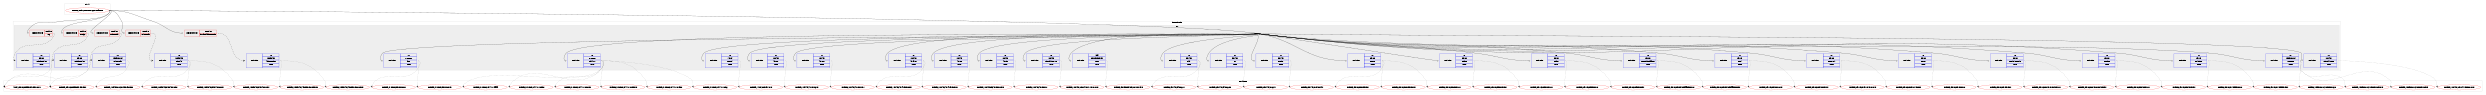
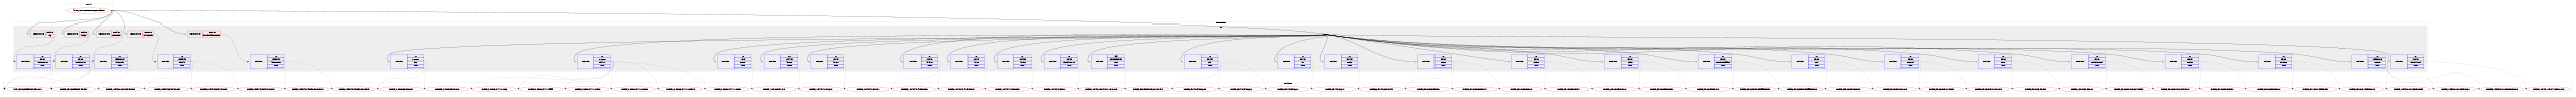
  digraph {
    compound=true
    concentrate=true
    fontname=Helvetica
    fontsize=10
    newrank=true
    rankdir=TB
    ranksep=1.5
    node [color=red fontname=Helvetica fontsize=10]
    edge [arrowhead=vee headport=w style=dotted tailport=e weight=100]
-   n1 [label="portage://net-im/zoom-5.3.465578.0920-r1" width=4]
+   n1 [label="libXtst://net-im/zoom-5.3.465578.0920-r1" width=4]
    n2 [color=blue label=<<TABLE BORDER="0" CELLBORDER="1" CELLSPACING="0" CELLPADDING="4" WIDTH="220"><TR><TD ROWSPAN="6" CELLPADDING="30">pack_dep</TD></TR><TR><TD WIDTH="110">no</TD></TR><TR><TD>media-libs</TD></TR><TR><TD>libjpeg-turbo</TD></TR><TR><TD>none</TD></TR><TR><TD></TD></TR></TABLE>> shape=none]
    n3 [label=<<TABLE BORDER="0" CELLBORDER="1" CELLSPACING="0" CELLPADDING="4"><TR><TD ROWSPAN="3" CELLPADDING="10">use_conditional</TD></TR><TR><TD>negative</TD></TR><TR><TD>bundled-libjpeg-turbo</TD></TR></TABLE>> shape=none]
    n4 [color=blue label=<<TABLE BORDER="0" CELLBORDER="1" CELLSPACING="0" CELLPADDING="4" WIDTH="220"><TR><TD ROWSPAN="6" CELLPADDING="30">pack_dep</TD></TR><TR><TD WIDTH="110">no</TD></TR><TR><TD>media-libs</TD></TR><TR><TD>alsa-lib</TD></TR><TR><TD>none</TD></TR><TR><TD></TD></TR></TABLE>> shape=none]
    n5 [label=<<TABLE BORDER="0" CELLBORDER="1" CELLSPACING="0" CELLPADDING="4"><TR><TD ROWSPAN="3" CELLPADDING="10">use_conditional</TD></TR><TR><TD>negative</TD></TR><TR><TD>pulseaudio</TD></TR></TABLE>> shape=none]
    n6 [color=blue label=<<TABLE BORDER="0" CELLBORDER="1" CELLSPACING="0" CELLPADDING="4" WIDTH="220"><TR><TD ROWSPAN="6" CELLPADDING="30">pack_dep</TD></TR><TR><TD WIDTH="110">no</TD></TR><TR><TD>dev-qt</TD></TR><TR><TD>qtdeclarative</TD></TR><TR><TD>none</TD></TR><TR><TD></TD></TR></TABLE>> shape=none]
    n7 [label=<<TABLE BORDER="0" CELLBORDER="1" CELLSPACING="0" CELLPADDING="4"><TR><TD ROWSPAN="3" CELLPADDING="10">use_conditional</TD></TR><TR><TD>positive</TD></TR><TR><TD>amd64</TD></TR></TABLE>> shape=none]
    n8 [color=blue label=<<TABLE BORDER="0" CELLBORDER="1" CELLSPACING="0" CELLPADDING="4" WIDTH="220"><TR><TD ROWSPAN="6" CELLPADDING="30">pack_dep</TD></TR><TR><TD WIDTH="110">no</TD></TR><TR><TD>media-sound</TD></TR><TR><TD>pulseaudio</TD></TR><TR><TD>none</TD></TR><TR><TD></TD></TR></TABLE>> shape=none]
    n9 [label=<<TABLE BORDER="0" CELLBORDER="1" CELLSPACING="0" CELLPADDING="4"><TR><TD ROWSPAN="3" CELLPADDING="10">use_conditional</TD></TR><TR><TD>positive</TD></TR><TR><TD>pulseaudio</TD></TR></TABLE>> shape=none]
    n10 [color=blue label=<<TABLE BORDER="0" CELLBORDER="1" CELLSPACING="0" CELLPADDING="4" WIDTH="220"><TR><TD ROWSPAN="6" CELLPADDING="30">pack_dep</TD></TR><TR><TD WIDTH="110">no</TD></TR><TR><TD>dev-qt</TD></TR><TR><TD>qtdeclarative</TD></TR><TR><TD>none</TD></TR><TR><TD></TD></TR></TABLE>> shape=none]
    n11 [label=<<TABLE BORDER="0" CELLBORDER="1" CELLSPACING="0" CELLPADDING="4"><TR><TD ROWSPAN="3" CELLPADDING="10">use_conditional</TD></TR><TR><TD>positive</TD></TR><TR><TD>x86</TD></TR></TABLE>> shape=none]
    n12 [color=blue label=<<TABLE BORDER="0" CELLBORDER="1" CELLSPACING="0" CELLPADDING="4" WIDTH="220"><TR><TD ROWSPAN="6" CELLPADDING="30">pack_dep</TD></TR><TR><TD WIDTH="110">no</TD></TR><TR><TD>dev-libs</TD></TR><TR><TD>glib</TD></TR><TR><TD>none</TD></TR><TR><TD></TD></TR></TABLE>> shape=none]
    n13 [color=blue label=<<TABLE BORDER="0" CELLBORDER="1" CELLSPACING="0" CELLPADDING="4" WIDTH="220"><TR><TD ROWSPAN="6" CELLPADDING="30">pack_dep</TD></TR><TR><TD WIDTH="110">no</TD></TR><TR><TD>dev-libs</TD></TR><TR><TD>icu</TD></TR><TR><TD>none</TD></TR><TR><TD></TD></TR></TABLE>> shape=none]
    n14 [color=blue label=<<TABLE BORDER="0" CELLBORDER="1" CELLSPACING="0" CELLPADDING="4" WIDTH="220"><TR><TD ROWSPAN="6" CELLPADDING="30">pack_dep</TD></TR><TR><TD WIDTH="110">no</TD></TR><TR><TD>dev-libs</TD></TR><TR><TD>quazip</TD></TR><TR><TD>none</TD></TR><TR><TD></TD></TR></TABLE>> shape=none]
    n15 [color=blue label=<<TABLE BORDER="0" CELLBORDER="1" CELLSPACING="0" CELLPADDING="4" WIDTH="220"><TR><TD ROWSPAN="6" CELLPADDING="30">pack_dep</TD></TR><TR><TD WIDTH="110">no</TD></TR><TR><TD>dev-qt</TD></TR><TR><TD>qtcore</TD></TR><TR><TD>none</TD></TR><TR><TD></TD></TR></TABLE>> shape=none]
    n16 [color=blue label=<<TABLE BORDER="0" CELLBORDER="1" CELLSPACING="0" CELLPADDING="4" WIDTH="220"><TR><TD ROWSPAN="6" CELLPADDING="30">pack_dep</TD></TR><TR><TD WIDTH="110">no</TD></TR><TR><TD>dev-qt</TD></TR><TR><TD>qtdbus</TD></TR><TR><TD>none</TD></TR><TR><TD></TD></TR></TABLE>> shape=none]
    n17 [color=blue label=<<TABLE BORDER="0" CELLBORDER="1" CELLSPACING="0" CELLPADDING="4" WIDTH="220"><TR><TD ROWSPAN="6" CELLPADDING="30">pack_dep</TD></TR><TR><TD WIDTH="110">no</TD></TR><TR><TD>dev-qt</TD></TR><TR><TD>qtdiag</TD></TR><TR><TD>none</TD></TR><TR><TD></TD></TR></TABLE>> shape=none]
    n18 [color=blue label=<<TABLE BORDER="0" CELLBORDER="1" CELLSPACING="0" CELLPADDING="4" WIDTH="220"><TR><TD ROWSPAN="6" CELLPADDING="30">pack_dep</TD></TR><TR><TD WIDTH="110">no</TD></TR><TR><TD>dev-qt</TD></TR><TR><TD>qtgraphicaleffects</TD></TR><TR><TD>none</TD></TR><TR><TD></TD></TR></TABLE>> shape=none]
    n19 [color=blue label=<<TABLE BORDER="0" CELLBORDER="1" CELLSPACING="0" CELLPADDING="4" WIDTH="220"><TR><TD ROWSPAN="6" CELLPADDING="30">pack_dep</TD></TR><TR><TD WIDTH="110">no</TD></TR><TR><TD>dev-qt</TD></TR><TR><TD>qtgui</TD></TR><TR><TD>none</TD></TR><TR><TD></TD></TR></TABLE>> shape=none]
    n20 [color=blue label=<<TABLE BORDER="0" CELLBORDER="1" CELLSPACING="0" CELLPADDING="4" WIDTH="220"><TR><TD ROWSPAN="6" CELLPADDING="30">pack_dep</TD></TR><TR><TD WIDTH="110">no</TD></TR><TR><TD>dev-qt</TD></TR><TR><TD>qtnetwork</TD></TR><TR><TD>none</TD></TR><TR><TD></TD></TR></TABLE>> shape=none]
    n21 [color=blue label=<<TABLE BORDER="0" CELLBORDER="1" CELLSPACING="0" CELLPADDING="4" WIDTH="220"><TR><TD ROWSPAN="6" CELLPADDING="30">pack_dep</TD></TR><TR><TD WIDTH="110">no</TD></TR><TR><TD>dev-qt</TD></TR><TR><TD>qtsvg</TD></TR><TR><TD>none</TD></TR><TR><TD></TD></TR></TABLE>> shape=none]
    n22 [color=blue label=<<TABLE BORDER="0" CELLBORDER="1" CELLSPACING="0" CELLPADDING="4" WIDTH="220"><TR><TD ROWSPAN="6" CELLPADDING="30">pack_dep</TD></TR><TR><TD WIDTH="110">no</TD></TR><TR><TD>dev-qt</TD></TR><TR><TD>qtquickcontrols</TD></TR><TR><TD>none</TD></TR><TR><TD></TD></TR></TABLE>> shape=none]
    n23 [color=blue label=<<TABLE BORDER="0" CELLBORDER="1" CELLSPACING="0" CELLPADDING="4" WIDTH="220"><TR><TD ROWSPAN="6" CELLPADDING="30">pack_dep</TD></TR><TR><TD WIDTH="110">no</TD></TR><TR><TD>dev-qt</TD></TR><TR><TD>qtscript</TD></TR><TR><TD>none</TD></TR><TR><TD></TD></TR></TABLE>> shape=none]
    n24 [color=blue label=<<TABLE BORDER="0" CELLBORDER="1" CELLSPACING="0" CELLPADDING="4" WIDTH="220"><TR><TD ROWSPAN="6" CELLPADDING="30">pack_dep</TD></TR><TR><TD WIDTH="110">no</TD></TR><TR><TD>dev-qt</TD></TR><TR><TD>qtwidgets</TD></TR><TR><TD>none</TD></TR><TR><TD></TD></TR></TABLE>> shape=none]
    n25 [color=blue label=<<TABLE BORDER="0" CELLBORDER="1" CELLSPACING="0" CELLPADDING="4" WIDTH="220"><TR><TD ROWSPAN="6" CELLPADDING="30">pack_dep</TD></TR><TR><TD WIDTH="110">no</TD></TR><TR><TD>media-sound</TD></TR><TR><TD>mpg123</TD></TR><TR><TD>none</TD></TR><TR><TD></TD></TR></TABLE>> shape=none]
    n26 [color=blue label=<<TABLE BORDER="0" CELLBORDER="1" CELLSPACING="0" CELLPADDING="4" WIDTH="220"><TR><TD ROWSPAN="6" CELLPADDING="30">pack_dep</TD></TR><TR><TD WIDTH="110">no</TD></TR><TR><TD>x11-libs</TD></TR><TR><TD>xcb-util-image</TD></TR><TR><TD>none</TD></TR><TR><TD></TD></TR></TABLE>> shape=none]
    n27 [color=blue label=<<TABLE BORDER="0" CELLBORDER="1" CELLSPACING="0" CELLPADDING="4" WIDTH="220"><TR><TD ROWSPAN="6" CELLPADDING="30">pack_dep</TD></TR><TR><TD WIDTH="110">no</TD></TR><TR><TD>sys-apps</TD></TR><TR><TD>dbus</TD></TR><TR><TD>none</TD></TR><TR><TD></TD></TR></TABLE>> shape=none]
    n28 [color=blue label=<<TABLE BORDER="0" CELLBORDER="1" CELLSPACING="0" CELLPADDING="4" WIDTH="220"><TR><TD ROWSPAN="6" CELLPADDING="30">pack_dep</TD></TR><TR><TD WIDTH="110">no</TD></TR><TR><TD>sys-apps</TD></TR><TR><TD>util-linux</TD></TR><TR><TD>none</TD></TR><TR><TD></TD></TR></TABLE>> shape=none]
    n29 [color=blue label=<<TABLE BORDER="0" CELLBORDER="1" CELLSPACING="0" CELLPADDING="4" WIDTH="220"><TR><TD ROWSPAN="6" CELLPADDING="30">pack_dep</TD></TR><TR><TD WIDTH="110">no</TD></TR><TR><TD>virtual</TD></TR><TR><TD>opengl</TD></TR><TR><TD>none</TD></TR><TR><TD></TD></TR></TABLE>> shape=none]
    n30 [color=blue label=<<TABLE BORDER="0" CELLBORDER="1" CELLSPACING="0" CELLPADDING="4" WIDTH="220"><TR><TD ROWSPAN="6" CELLPADDING="30">pack_dep</TD></TR><TR><TD WIDTH="110">no</TD></TR><TR><TD>x11-libs</TD></TR><TR><TD>libX11</TD></TR><TR><TD>none</TD></TR><TR><TD></TD></TR></TABLE>> shape=none]
    n31 [color=blue label=<<TABLE BORDER="0" CELLBORDER="1" CELLSPACING="0" CELLPADDING="4" WIDTH="220"><TR><TD ROWSPAN="6" CELLPADDING="30">pack_dep</TD></TR><TR><TD WIDTH="110">no</TD></TR><TR><TD>x11-libs</TD></TR><TR><TD>libXext</TD></TR><TR><TD>none</TD></TR><TR><TD></TD></TR></TABLE>> shape=none]
    n32 [color=blue label=<<TABLE BORDER="0" CELLBORDER="1" CELLSPACING="0" CELLPADDING="4" WIDTH="220"><TR><TD ROWSPAN="6" CELLPADDING="30">pack_dep</TD></TR><TR><TD WIDTH="110">no</TD></TR><TR><TD>x11-libs</TD></TR><TR><TD>libXfixes</TD></TR><TR><TD>none</TD></TR><TR><TD></TD></TR></TABLE>> shape=none]
    n33 [color=blue label=<<TABLE BORDER="0" CELLBORDER="1" CELLSPACING="0" CELLPADDING="4" WIDTH="220"><TR><TD ROWSPAN="6" CELLPADDING="30">pack_dep</TD></TR><TR><TD WIDTH="110">no</TD></TR><TR><TD>x11-libs</TD></TR><TR><TD>libXtst</TD></TR><TR><TD>none</TD></TR><TR><TD></TD></TR></TABLE>> shape=none]
    n34 [color=blue label=<<TABLE BORDER="0" CELLBORDER="1" CELLSPACING="0" CELLPADDING="4" WIDTH="220"><TR><TD ROWSPAN="6" CELLPADDING="30">pack_dep</TD></TR><TR><TD WIDTH="110">no</TD></TR><TR><TD>x11-libs</TD></TR><TR><TD>libxcb</TD></TR><TR><TD>none</TD></TR><TR><TD></TD></TR></TABLE>> shape=none]
    n35 [color=blue label=<<TABLE BORDER="0" CELLBORDER="1" CELLSPACING="0" CELLPADDING="4" WIDTH="220"><TR><TD ROWSPAN="6" CELLPADDING="30">pack_dep</TD></TR><TR><TD WIDTH="110">no</TD></TR><TR><TD>x11-libs</TD></TR><TR><TD>xcb-util-keysyms</TD></TR><TR><TD>none</TD></TR><TR><TD></TD></TR></TABLE>> shape=none]
    n36 [color=blue label=<<TABLE BORDER="0" CELLBORDER="1" CELLSPACING="0" CELLPADDING="4" WIDTH="220"><TR><TD ROWSPAN="6" CELLPADDING="30">pack_dep</TD></TR><TR><TD WIDTH="110">weak</TD></TR><TR><TD>games-engines</TD></TR><TR><TD>zoom</TD></TR><TR><TD>none</TD></TR><TR><TD></TD></TR></TABLE>> shape=none]
    n37 [label="portage://dev-qt/qtdeclarative-5.15.1" width=4]
    n38 [label="virtual://dev-qt/qtdeclarative-5.14.2-r4" width=4]
    n39 [label="portage://media-libs/libjpeg-turbo-2.0.5-r1" width=4]
    n40 [label="portage://media-libs/libjpeg-turbo-1.5.3-r3" width=4]
    n41 [label="portage://media-libs/alsa-lib-1.2.3.2" width=4]
    n42 [label="portage://media-libs/alsa-lib-1.2.3.1" width=4]
    n43 [label="portage://media-libs/alsa-lib-1.2.2-r1" width=4]
    n44 [label="portage://media-sound/pulseaudio-13.0" width=4]
    n45 [label="portage://dev-libs/glib-2.64.5" width=4]
    n46 [label="portage://dev-libs/glib-2.64.4" width=4]
+   n47 [label="portage://dev-libs/glib-2.62.6" width=4]
    n48 [label="portage://dev-libs/icu-67.1" width=4]
    n49 [label="portage://dev-libs/quazip-0.9.1" width=4]
    n50 [label="portage://dev-qt/qtcore-5.15.1-r1" width=4]
    n51 [label="portage://dev-qt/qtcore-5.15.1" width=4]
    n52 [label="portage://dev-qt/qtcore-5.14.2" width=4]
    n53 [label="portage://dev-qt/qtdbus-5.15.1" width=4]
    n54 [label="portage://dev-qt/qtdbus-5.14.2" width=4]
    n55 [label="portage://dev-qt/qtdiag-5.15.1" width=4]
    n56 [label="portage://dev-qt/qtdiag-5.14.2" width=4]
    n57 [label="portage://dev-qt/qtgraphicaleffects-5.15.1" width=4]
    n58 [label="portage://dev-qt/qtgraphicaleffects-5.14.2" width=4]
    n59 [label="portage://dev-qt/qtgui-5.15.1-r1" width=4]
    n60 [label="portage://dev-qt/qtgui-5.14.2-r1" width=4]
    n61 [label="portage://dev-qt/qtnetwork-5.15.1" width=4]
    n62 [label="portage://dev-qt/qtnetwork-5.14.2-r1" width=4]
    n63 [label="portage://dev-qt/qtquickcontrols-5.15.1" width=4]
    n64 [label="portage://dev-qt/qtquickcontrols-5.14.2" width=4]
    n65 [label="portage://dev-qt/qtscript-5.15.1" width=4]
    n66 [label="portage://dev-qt/qtscript-5.14.2" width=4]
    n67 [label="portage://dev-qt/qtsvg-5.15.1" width=4]
    n68 [label="portage://dev-qt/qtsvg-5.14.2" width=4]
    n69 [label="portage://dev-qt/qtwidgets-5.15.1" width=4]
    n70 [label="portage://dev-qt/qtwidgets-5.14.2" width=4]
    n71 [label="portage://media-sound/mpg123-1.26.2" width=4]
    n72 [label="portage://media-sound/mpg123-1.25.13" width=4]
    n73 [label="portage://media-sound/mpg123-1.25.10-r1" width=4]
    n74 [label="portage://x11-libs/libxcb-1.14" width=4]
    n75 [label="portage://sys-apps/dbus-1.12.20" width=4]
    n76 [label="portage://sys-apps/dbus-1.22.18" width=4]
    n77 [label="portage://sys-apps/util-linux-9999" width=4]
    n78 [label="portage://sys-apps/util-linux-2.36" width=4]
    n79 [label="portage://sys-apps/util-linux-2.35.2" width=4]
    n80 [label="portage://sys-apps/util-linux-2.35.1-r2" width=4]
    n81 [label="portage://sys-apps/util-linux-2.34-r3" width=4]
    n82 [label="portage://sys-apps/util-linux-2.33.2" width=4]
    n83 [label="portage://virtual/opengl-7.0-r2" width=4]
    n84 [label="portage://x13-libs/libX11-1.6.12" width=4]
    n85 [label="portage://x11-libs/libXext-1.3.4" width=4]
    n86 [label="portage://x11-libs/libXfixes-5.0.3-r2" width=4]
    n87 [label="portage://x11-libs/libXfixes-5.0.3-r1" width=4]
-   n88 [label="portage://x11-libjpeg/libXtst-1.2.3-r1" width=4]
+   n88 [label="portage://x11-libs/libXtst-1.2.3-r1" width=4]
    n89 [label="portage://x11-libs/xcb-util-image-0.4.0-r2" width=4]
    n90 [label="portage://x11-libs/xcb-util-keysyms-0.4.0-r2" width=4]
    n91 [label="portage://games-engines/zoom-1.1.5-r1" width=4]
    subgraph cluster_1 {
      color=gray
      label=<<i>ebuild</i>>
      rank=same
      n1
    }
    subgraph cluster_2 {
      color=gray
      label=<<i>dependencies</i>>
      subgraph cluster_3 {
        color=gray
        fillcolor="#eeeeee"
        label=<<i>compile</i>>
        style=filled
      }
      subgraph cluster_4 {
        color=gray
        fillcolor="#eeeeee"
        label=<<i>compile and run</i>>
        style=filled
      }
      subgraph cluster_5 {
        color=gray
        fillcolor="#eeeeee"
        label=<<i>run</i>>
        style=filled
        subgraph sub_6 {
          color=gray
          fillcolor="#eeeeee"
          label=<<i>run</i>>
          style=filled
          n3
          subgraph sub_7 {
            color=gray
            fillcolor="#eeeeee"
            label=<<i>run</i>>
            style=filled
            n2
          }
        }
        subgraph sub_8 {
          color=gray
          fillcolor="#eeeeee"
          label=<<i>run</i>>
          style=filled
          n5
          subgraph sub_9 {
            color=gray
            fillcolor="#eeeeee"
            label=<<i>run</i>>
            style=filled
            n4
          }
        }
        subgraph sub_10 {
          color=gray
          fillcolor="#eeeeee"
          label=<<i>run</i>>
          style=filled
          n7
          subgraph sub_11 {
            color=gray
            fillcolor="#eeeeee"
            label=<<i>run</i>>
            style=filled
            n6
          }
        }
        subgraph sub_12 {
          color=gray
          fillcolor="#eeeeee"
          label=<<i>run</i>>
          style=filled
          n9
          subgraph sub_13 {
            color=gray
            fillcolor="#eeeeee"
            label=<<i>run</i>>
            style=filled
            n8
          }
        }
        subgraph sub_14 {
          color=gray
          fillcolor="#eeeeee"
          label=<<i>run</i>>
          style=filled
          n11
          subgraph sub_15 {
            color=gray
            fillcolor="#eeeeee"
            label=<<i>run</i>>
            style=filled
            n10
          }
        }
        subgraph sub_16 {
          color=gray
          fillcolor="#eeeeee"
          label=<<i>run</i>>
          style=filled
          n12
        }
        subgraph sub_17 {
          color=gray
          fillcolor="#eeeeee"
          label=<<i>run</i>>
          style=filled
          n13
        }
        subgraph sub_18 {
          color=gray
          fillcolor="#eeeeee"
          label=<<i>run</i>>
          style=filled
          n14
        }
        subgraph sub_19 {
          color=gray
          fillcolor="#eeeeee"
          label=<<i>run</i>>
          style=filled
          n15
        }
        subgraph sub_20 {
          color=gray
          fillcolor="#eeeeee"
          label=<<i>run</i>>
          style=filled
          n16
        }
        subgraph sub_21 {
          color=gray
          fillcolor="#eeeeee"
          label=<<i>run</i>>
          style=filled
          n17
        }
        subgraph sub_22 {
          color=gray
          fillcolor="#eeeeee"
          label=<<i>run</i>>
          style=filled
          n18
        }
        subgraph sub_23 {
          color=gray
          fillcolor="#eeeeee"
          label=<<i>run</i>>
          style=filled
          n19
        }
        subgraph sub_24 {
          color=gray
          fillcolor="#eeeeee"
          label=<<i>run</i>>
          style=filled
          n20
        }
        subgraph sub_25 {
          color=gray
          fillcolor="#eeeeee"
          label=<<i>run</i>>
          style=filled
          n21
        }
        subgraph sub_26 {
          color=gray
          fillcolor="#eeeeee"
          label=<<i>run</i>>
          style=filled
          n22
        }
        subgraph sub_27 {
          color=gray
          fillcolor="#eeeeee"
          label=<<i>run</i>>
          style=filled
          n23
        }
        subgraph sub_28 {
          color=gray
          fillcolor="#eeeeee"
          label=<<i>run</i>>
          style=filled
          n24
        }
        subgraph sub_29 {
          color=gray
          fillcolor="#eeeeee"
          label=<<i>run</i>>
          style=filled
          n25
        }
        subgraph sub_30 {
          color=gray
          fillcolor="#eeeeee"
          label=<<i>run</i>>
          style=filled
          n26
        }
        subgraph sub_31 {
          color=gray
          fillcolor="#eeeeee"
          label=<<i>run</i>>
          style=filled
          n27
        }
        subgraph sub_32 {
          color=gray
          fillcolor="#eeeeee"
          label=<<i>run</i>>
          style=filled
          n28
        }
        subgraph sub_33 {
          color=gray
          fillcolor="#eeeeee"
          label=<<i>run</i>>
          style=filled
          n29
        }
        subgraph sub_34 {
          color=gray
          fillcolor="#eeeeee"
          label=<<i>run</i>>
          style=filled
          n30
        }
        subgraph sub_35 {
          color=gray
          fillcolor="#eeeeee"
          label=<<i>run</i>>
          style=filled
          n31
        }
        subgraph sub_36 {
          color=gray
          fillcolor="#eeeeee"
          label=<<i>run</i>>
          style=filled
          n32
        }
        subgraph sub_37 {
          color=gray
          fillcolor="#eeeeee"
          label=<<i>run</i>>
          style=filled
          n33
        }
        subgraph sub_38 {
          color=gray
          fillcolor="#eeeeee"
          label=<<i>run</i>>
          style=filled
          n34
        }
        subgraph sub_39 {
          color=gray
          fillcolor="#eeeeee"
          label=<<i>run</i>>
          style=filled
          n35
        }
        subgraph sub_40 {
          color=gray
          fillcolor="#eeeeee"
          label=<<i>run</i>>
          style=filled
          n36
        }
      }
    }
    subgraph cluster_41 {
      color=gray
      label=<<i>candidates</i>>
      rank=same
      subgraph sub_42 {
        color=black
        label=<<i>candidates</i>>
        nodesep=1
        rank=same
        n37
        n38
      }
      subgraph sub_43 {
        color=black
        label=<<i>candidates</i>>
        nodesep=1
        rank=same
        n39
        n40
      }
      subgraph sub_44 {
        color=black
        label=<<i>candidates</i>>
        nodesep=1
        rank=same
        n41
        n42
        n43
      }
      subgraph sub_45 {
        color=black
        label=<<i>candidates</i>>
        nodesep=1
        rank=same
        n37
        n38
      }
      subgraph sub_46 {
        color=black
        label=<<i>candidates</i>>
        nodesep=1
        rank=same
        n44
      }
      subgraph sub_47 {
        color=black
        label=<<i>candidates</i>>
        nodesep=1
        rank=same
        n45
        n46
+       n47
      }
      subgraph sub_48 {
        color=black
        label=<<i>candidates</i>>
        nodesep=1
        rank=same
        n48
      }
      subgraph sub_49 {
        color=black
        label=<<i>candidates</i>>
        nodesep=1
        rank=same
        n49
      }
      subgraph sub_50 {
        color=black
        label=<<i>candidates</i>>
        nodesep=1
        rank=same
        n50
        n51
        n52
      }
      subgraph sub_51 {
        color=black
        label=<<i>candidates</i>>
        nodesep=1
        rank=same
        n53
        n54
      }
      subgraph sub_52 {
        color=black
        label=<<i>candidates</i>>
        nodesep=1
        rank=same
        n55
        n56
      }
      subgraph sub_53 {
        color=black
        label=<<i>candidates</i>>
        nodesep=1
        rank=same
        n57
        n58
      }
      subgraph sub_54 {
        color=black
        label=<<i>candidates</i>>
        nodesep=1
        rank=same
        n59
        n60
      }
      subgraph sub_55 {
        color=black
        label=<<i>candidates</i>>
        nodesep=1
        rank=same
        n61
        n62
      }
      subgraph sub_56 {
        color=black
        label=<<i>candidates</i>>
        nodesep=1
        rank=same
        n63
        n64
      }
      subgraph sub_57 {
        color=black
        label=<<i>candidates</i>>
        nodesep=1
        rank=same
        n65
        n66
      }
      subgraph sub_58 {
        color=black
        label=<<i>candidates</i>>
        nodesep=1
        rank=same
        n67
        n68
      }
      subgraph sub_59 {
        color=black
        label=<<i>candidates</i>>
        nodesep=1
        rank=same
        n69
        n70
      }
      subgraph sub_60 {
        color=black
        label=<<i>candidates</i>>
        nodesep=1
        rank=same
        n71
        n72
        n73
      }
      subgraph sub_61 {
        color=black
        label=<<i>candidates</i>>
        nodesep=1
        rank=same
        n74
      }
      subgraph sub_62 {
        color=black
        label=<<i>candidates</i>>
        nodesep=1
        rank=same
        n75
        n76
      }
      subgraph sub_63 {
        color=black
        label=<<i>candidates</i>>
        nodesep=1
        rank=same
        n77
        n78
        n79
        n80
        n81
        n82
      }
      subgraph sub_64 {
        color=black
        label=<<i>candidates</i>>
        nodesep=1
        rank=same
        n83
      }
      subgraph sub_65 {
        color=black
        label=<<i>candidates</i>>
        nodesep=1
        rank=same
        n84
      }
      subgraph sub_66 {
        color=black
        label=<<i>candidates</i>>
        nodesep=1
        rank=same
        n85
      }
      subgraph sub_67 {
        color=black
        label=<<i>candidates</i>>
        nodesep=1
        rank=same
        n86
        n87
      }
      subgraph sub_68 {
        color=black
        label=<<i>candidates</i>>
        nodesep=1
        rank=same
        n88
      }
      subgraph sub_69 {
        color=black
        label=<<i>candidates</i>>
        nodesep=1
        rank=same
        n89
      }
      subgraph sub_70 {
        color=black
        label=<<i>candidates</i>>
        nodesep=1
        rank=same
        n90
      }
      subgraph sub_71 {
        color=black
        label=<<i>candidates</i>>
        nodesep=1
        rank=same
        n91
      }
    }
    n1 -> n3 [arrowhead=odot style=solid weight=20]
    n1 -> n5 [arrowhead=odot style=solid weight=20]
    n1 -> n7 [arrowhead=odot style=solid weight=20]
    n1 -> n9 [arrowhead=odot style=solid weight=20]
    n1 -> n11 [arrowhead=odot style=solid weight=20]
    n1 -> n12 [arrowhead=odot style=solid weight=20]
    n1 -> n13 [arrowhead=odot style=solid weight=20]
    n1 -> n14 [arrowhead=odot style=solid weight=20]
    n1 -> n15 [arrowhead=odot style=solid weight=20]
    n1 -> n16 [arrowhead=odot style=solid weight=20]
    n1 -> n17 [arrowhead=odot style=solid weight=20]
    n1 -> n18 [arrowhead=odot style=solid weight=20]
    n1 -> n19 [arrowhead=odot style=solid weight=20]
    n1 -> n20 [arrowhead=odot style=solid weight=20]
    n1 -> n21 [arrowhead=odot style=solid weight=20]
    n1 -> n22 [arrowhead=odot style=solid weight=20]
    n1 -> n23 [arrowhead=odot style=solid weight=20]
    n1 -> n24 [arrowhead=odot style=solid weight=20]
    n1 -> n25 [arrowhead=odot style=solid weight=20]
    n1 -> n26 [arrowhead=odot style=solid weight=20]
    n1 -> n27 [arrowhead=odot style=solid weight=20]
    n1 -> n28 [arrowhead=odot style=solid weight=20]
    n1 -> n29 [arrowhead=odot style=solid weight=20]
    n1 -> n30 [arrowhead=odot style=solid weight=20]
    n1 -> n31 [arrowhead=odot style=solid weight=20]
    n1 -> n32 [arrowhead=odot style=solid weight=20]
    n1 -> n33 [arrowhead=odot style=solid weight=20]
    n1 -> n34 [arrowhead=odot style=solid weight=20]
    n1 -> n35 [arrowhead=odot style=solid weight=20]
    n1 -> n36 [arrowhead=odot style=solid weight=20]
    n2 -> n39
    n2 -> n40
    n3 -> n2 [style=dashed weight=20]
    n4 -> n41
    n4 -> n42
    n4 -> n43
    n5 -> n4 [style=dashed weight=20]
    n6 -> n37
    n6 -> n38
    n7 -> n6 [style=dashed weight=20]
    n8 -> n44
    n9 -> n8 [style=dashed weight=20]
    n10 -> n37
    n10 -> n38
    n11 -> n10 [style=dashed weight=20]
    n12 -> n45
    n12 -> n46
+   n12 -> n47
    n13 -> n48
    n14 -> n49
    n15 -> n50
    n15 -> n51
    n15 -> n52
    n16 -> n53
    n16 -> n54
    n17 -> n55
    n17 -> n56
    n18 -> n57
    n18 -> n58
    n19 -> n59
    n19 -> n60
    n20 -> n61
    n20 -> n62
    n21 -> n67
    n21 -> n68
    n22 -> n63
    n22 -> n64
    n23 -> n65
    n23 -> n66
    n24 -> n69
    n24 -> n70
    n25 -> n71
    n25 -> n72
    n25 -> n73
    n26 -> n89
    n27 -> n75
    n27 -> n76
    n28 -> n77
    n28 -> n78
    n28 -> n79
    n28 -> n80
    n28 -> n81
    n28 -> n82
    n29 -> n83
    n30 -> n84
    n31 -> n85
    n32 -> n86
    n32 -> n87
    n33 -> n88
    n34 -> n74
    n35 -> n90
    n36 -> n91
  }
